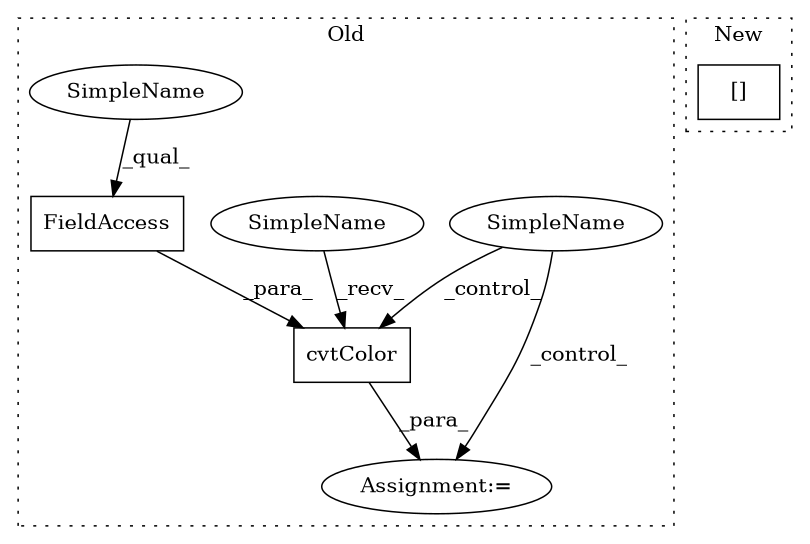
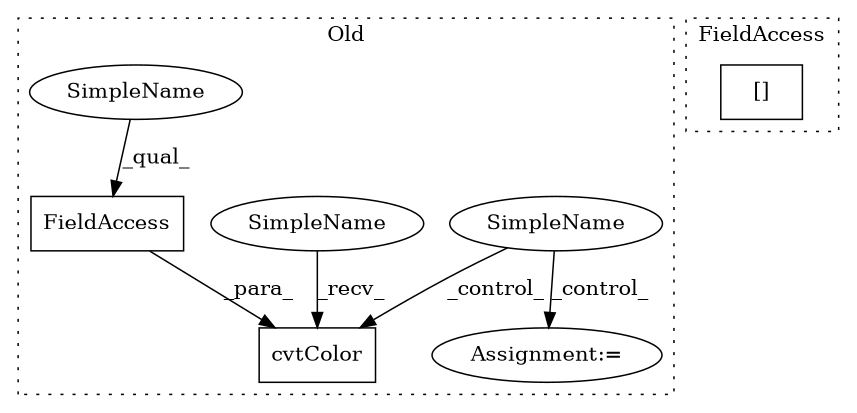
  digraph {
    node [a=42 l=3 s=6284 shape=ellipse]
    n1 [a=32 l="9,1" label=cvtColor s="6268,6301" shape=box]
    n2 [a=22 l=17 label=FieldAccess shape=box]
    n3 [a=7 l=1 label="Assignment:=" s=6263]
    n4 [label=SimpleName l="" s=""]
    n5 [label=SimpleName s=6264]
    n6 [label=SimpleName]
    n7 [a=2 l="16,2" label="[]" s="7029,7121" shape=box]
    subgraph cluster_1 {
      label=Old
      style=dotted
      n1
      n2
      n3
      n4
      n5
      n6
    }
    subgraph cluster_2 {
-     label=New
+     label=FieldAccess
      style=dotted
      n7
    }
-   n1 -> n3 [label=_para_]
    n2 -> n1 [label=_para_]
    n4 -> n1 [label=_control_]
    n4 -> n3 [label=_control_]
    n5 -> n1 [label=_recv_]
    n6 -> n2 [label=_qual_]
  }
